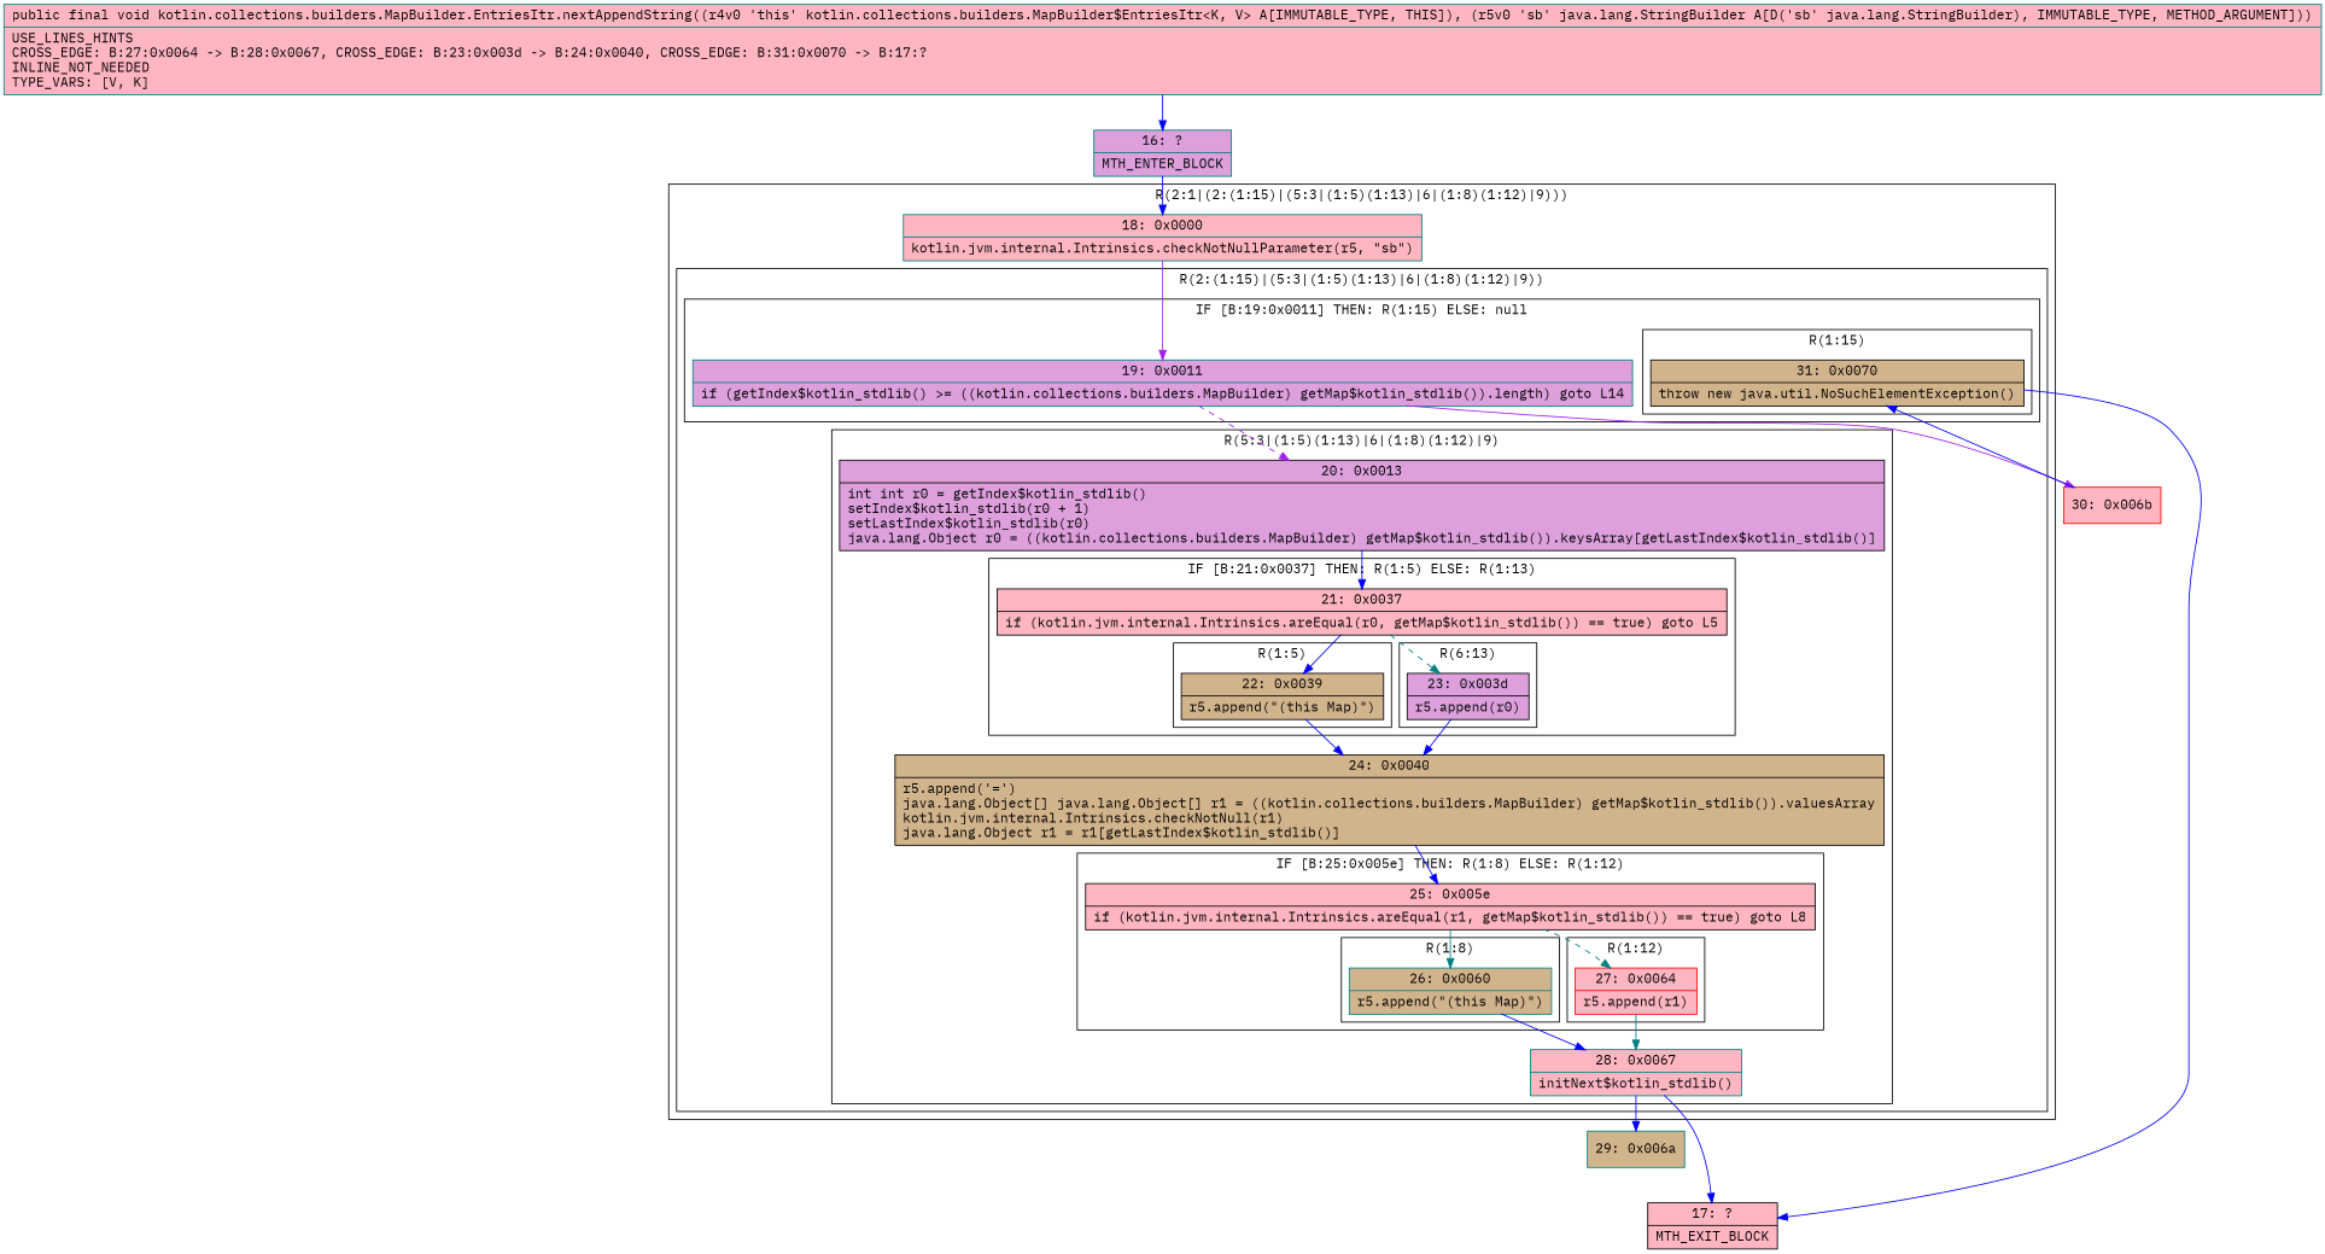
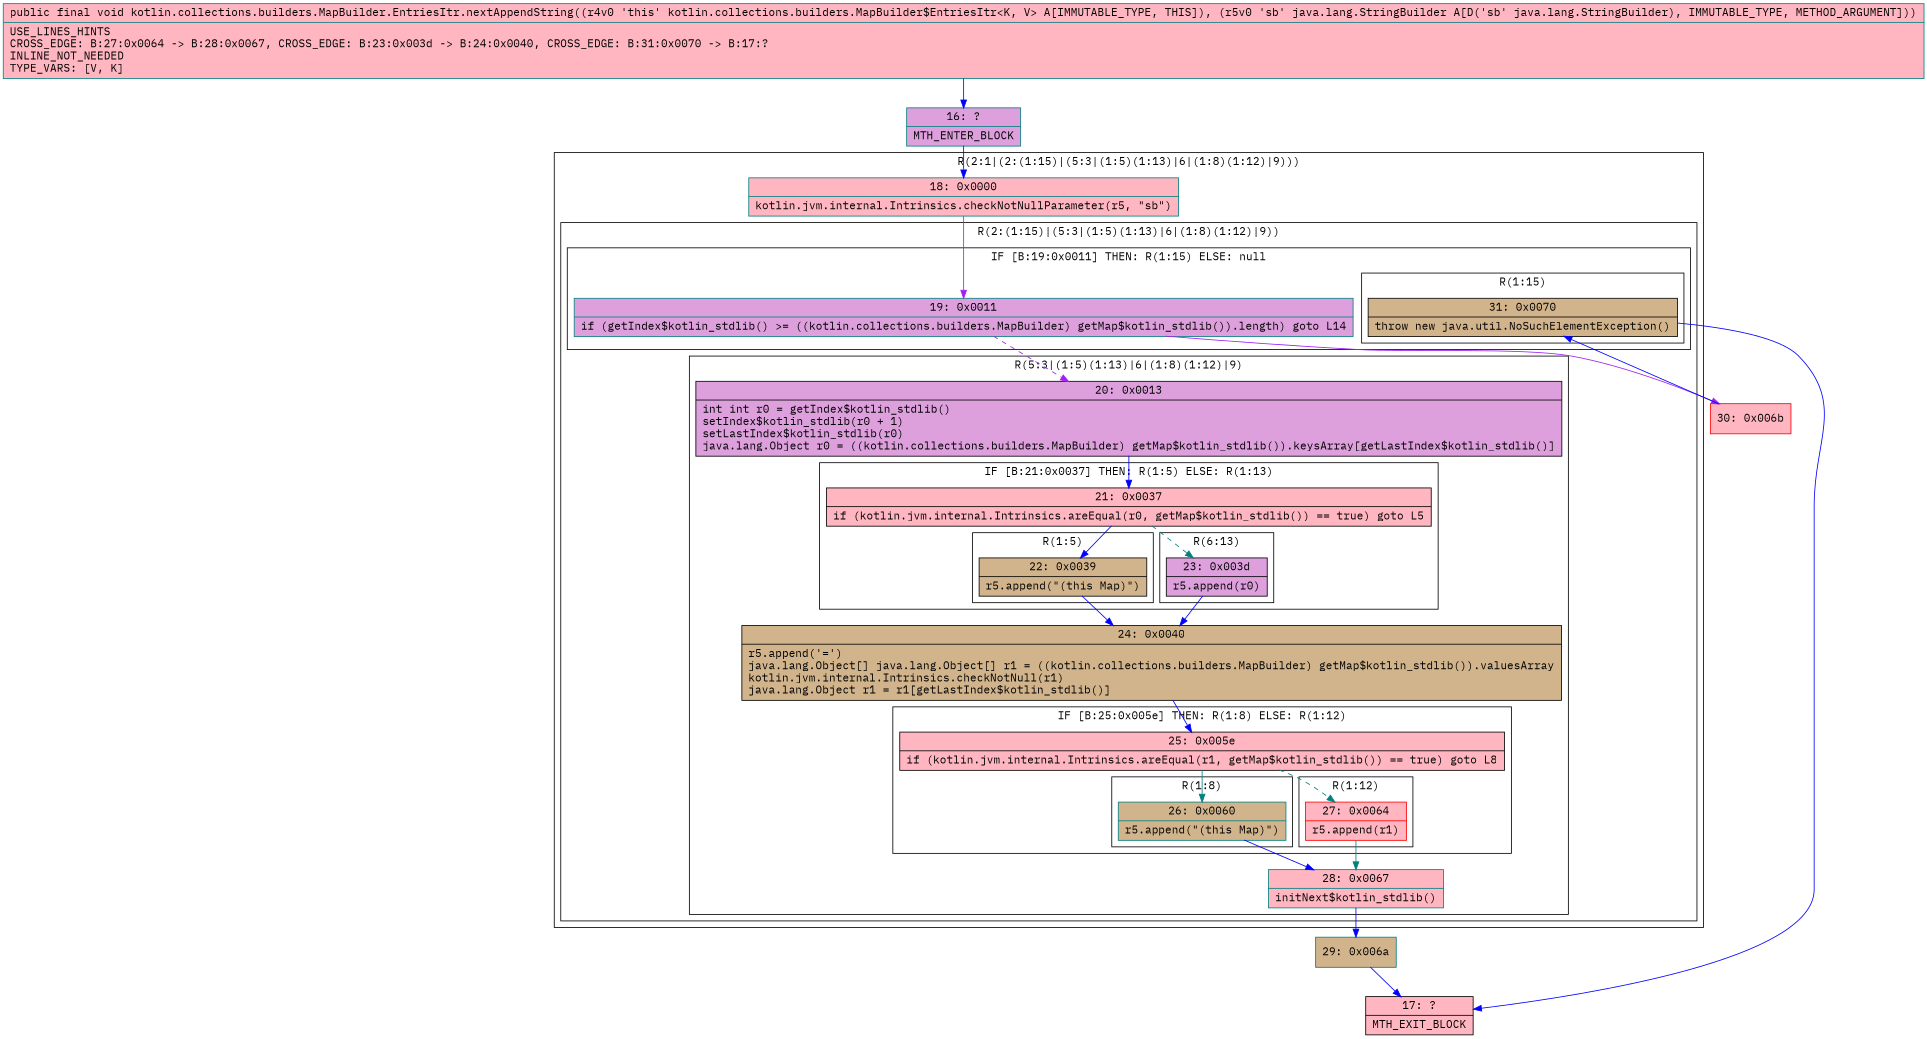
  digraph {
    fontname="IBM Plex Mono"
    node [color=black fillcolor=lightpink fontname="IBM Plex Mono" shape=record style=filled]
    edge [color=blue fontname="IBM Plex Mono"]
    n1 [fillcolor=tan label="{31\:\ 0x0070|throw new java.util.NoSuchElementException()\l}"]
    n2 [color=teal fillcolor=plum label="{19\:\ 0x0011|if (getIndex$kotlin_stdlib() \>= ((kotlin.collections.builders.MapBuilder) getMap$kotlin_stdlib()).length) goto L14\l}"]
    n3 [fillcolor=tan label="{22\:\ 0x0039|r5.append(\"(this Map)\")\l}"]
    n4 [fillcolor=plum label="{23\:\ 0x003d|r5.append(r0)\l}"]
    n5 [label="{21\:\ 0x0037|if (kotlin.jvm.internal.Intrinsics.areEqual(r0, getMap$kotlin_stdlib()) == true) goto L5\l}"]
    n6 [color=teal fillcolor=tan label="{26\:\ 0x0060|r5.append(\"(this Map)\")\l}"]
    n7 [color=red label="{27\:\ 0x0064|r5.append(r1)\l}"]
    n8 [label="{25\:\ 0x005e|if (kotlin.jvm.internal.Intrinsics.areEqual(r1, getMap$kotlin_stdlib()) == true) goto L8\l}"]
    n9 [fillcolor=plum label="{20\:\ 0x0013|int int r0 = getIndex$kotlin_stdlib()\lsetIndex$kotlin_stdlib(r0 + 1)\lsetLastIndex$kotlin_stdlib(r0)\ljava.lang.Object r0 = ((kotlin.collections.builders.MapBuilder) getMap$kotlin_stdlib()).keysArray[getLastIndex$kotlin_stdlib()]\l}"]
    n10 [fillcolor=tan label="{24\:\ 0x0040|r5.append('=')\ljava.lang.Object[] java.lang.Object[] r1 = ((kotlin.collections.builders.MapBuilder) getMap$kotlin_stdlib()).valuesArray\lkotlin.jvm.internal.Intrinsics.checkNotNull(r1)\ljava.lang.Object r1 = r1[getLastIndex$kotlin_stdlib()]\l}"]
    n11 [color=teal label="{28\:\ 0x0067|initNext$kotlin_stdlib()\l}"]
    n12 [color=teal label="{18\:\ 0x0000|kotlin.jvm.internal.Intrinsics.checkNotNullParameter(r5, \"sb\")\l}"]
    n13 [label="{17\:\ ?|MTH_EXIT_BLOCK\l}"]
    n14 [color=red label="{30\:\ 0x006b}"]
    n15 [color=teal fillcolor=tan label="{29\:\ 0x006a}"]
    n16 [color=teal fillcolor=plum label="{16\:\ ?|MTH_ENTER_BLOCK\l}"]
    n17 [color=teal label="{public final void kotlin.collections.builders.MapBuilder.EntriesItr.nextAppendString((r4v0 'this' kotlin.collections.builders.MapBuilder$EntriesItr\<K, V\> A[IMMUTABLE_TYPE, THIS]), (r5v0 'sb' java.lang.StringBuilder A[D('sb' java.lang.StringBuilder), IMMUTABLE_TYPE, METHOD_ARGUMENT]))  | USE_LINES_HINTS\lCROSS_EDGE: B:27:0x0064 \-\> B:28:0x0067, CROSS_EDGE: B:23:0x003d \-\> B:24:0x0040, CROSS_EDGE: B:31:0x0070 \-\> B:17:?\lINLINE_NOT_NEEDED\lTYPE_VARS: [V, K]\l}"]
    subgraph cluster_1 {
      label="R(2:1|(2:(1:15)|(5:3|(1:5)(1:13)|6|(1:8)(1:12)|9)))"
      n12
      subgraph cluster_2 {
        label="R(2:(1:15)|(5:3|(1:5)(1:13)|6|(1:8)(1:12)|9))"
        subgraph cluster_3 {
          label="IF [B:19:0x0011] THEN: R(1:15) ELSE: null"
          n2
          subgraph cluster_4 {
            label="R(1:15)"
            n1
          }
        }
        subgraph cluster_5 {
          label="R(5:3|(1:5)(1:13)|6|(1:8)(1:12)|9)"
          n9
          n10
          n11
          subgraph cluster_6 {
            label="IF [B:21:0x0037] THEN: R(1:5) ELSE: R(1:13)"
            n5
            subgraph cluster_7 {
              label="R(1:5)"
              n3
            }
            subgraph cluster_8 {
              label="R(6:13)"
              n4
            }
          }
          subgraph cluster_9 {
            label="IF [B:25:0x005e] THEN: R(1:8) ELSE: R(1:12)"
            n8
            subgraph cluster_10 {
              label="R(1:8)"
              n6
            }
            subgraph cluster_11 {
              label="R(1:12)"
              n7
            }
          }
        }
      }
    }
    n1 -> n13
    n2 -> n9 [color=purple style=dashed]
    n2 -> n14 [color=purple]
    n3 -> n10
    n4 -> n10
    n5 -> n3
    n5 -> n4 [color=teal style=dashed]
    n6 -> n11
    n7 -> n11 [color=teal]
    n8 -> n6 [color=teal]
    n8 -> n7 [color=teal style=dashed]
    n9 -> n5
    n10 -> n8
    n11 -> n15
    n12 -> n2 [color=purple]
    n14 -> n1
-   n11 -> n13
+   n15 -> n13
    n16 -> n12
    n17 -> n16
  }
